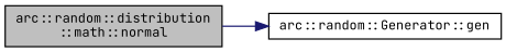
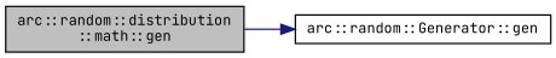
  digraph {
    rankdir=LR
    fontname="JetBrains Mono"
    node [color=black fontname="JetBrains Mono" fontsize=10 shape=record]
-   n1 [fillcolor=grey75 fontcolor=black height=0.2 label="arc::random::distribution\l::math::normal" style=filled width=0.4]
+   n1 [fillcolor=grey75 fontcolor=black height=0.2 label="arc::random::distribution\l::math::gen" style=filled width=0.4]
    n2 [height=0.2 label="arc::random::Generator::gen" width=0.4]
    n1 -> n2 [color=midnightblue fontname="JetBrains Mono" fontsize=10 labelfontname=Helvetica labelfontsize=10 style=solid]
  }
